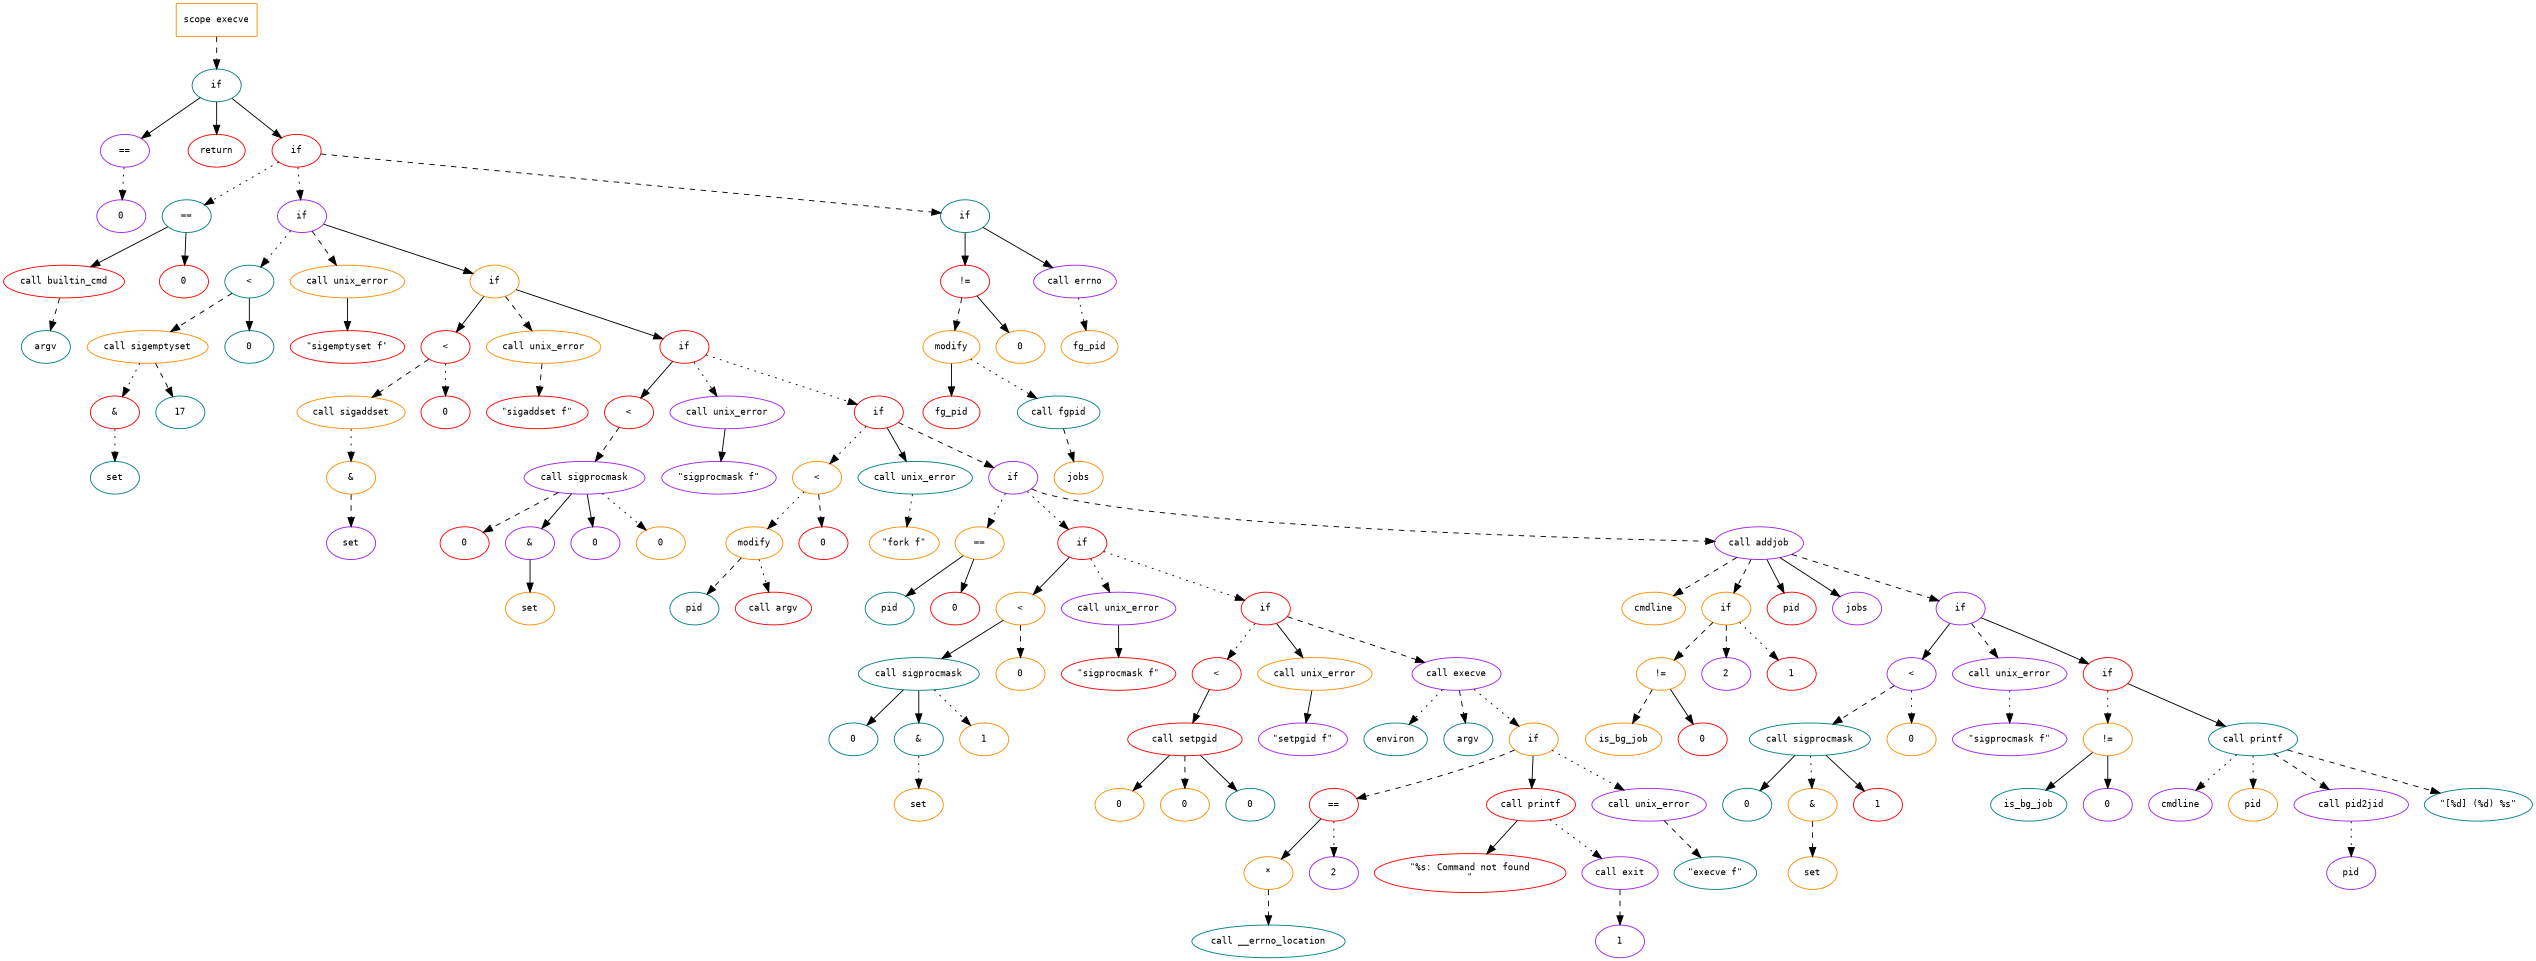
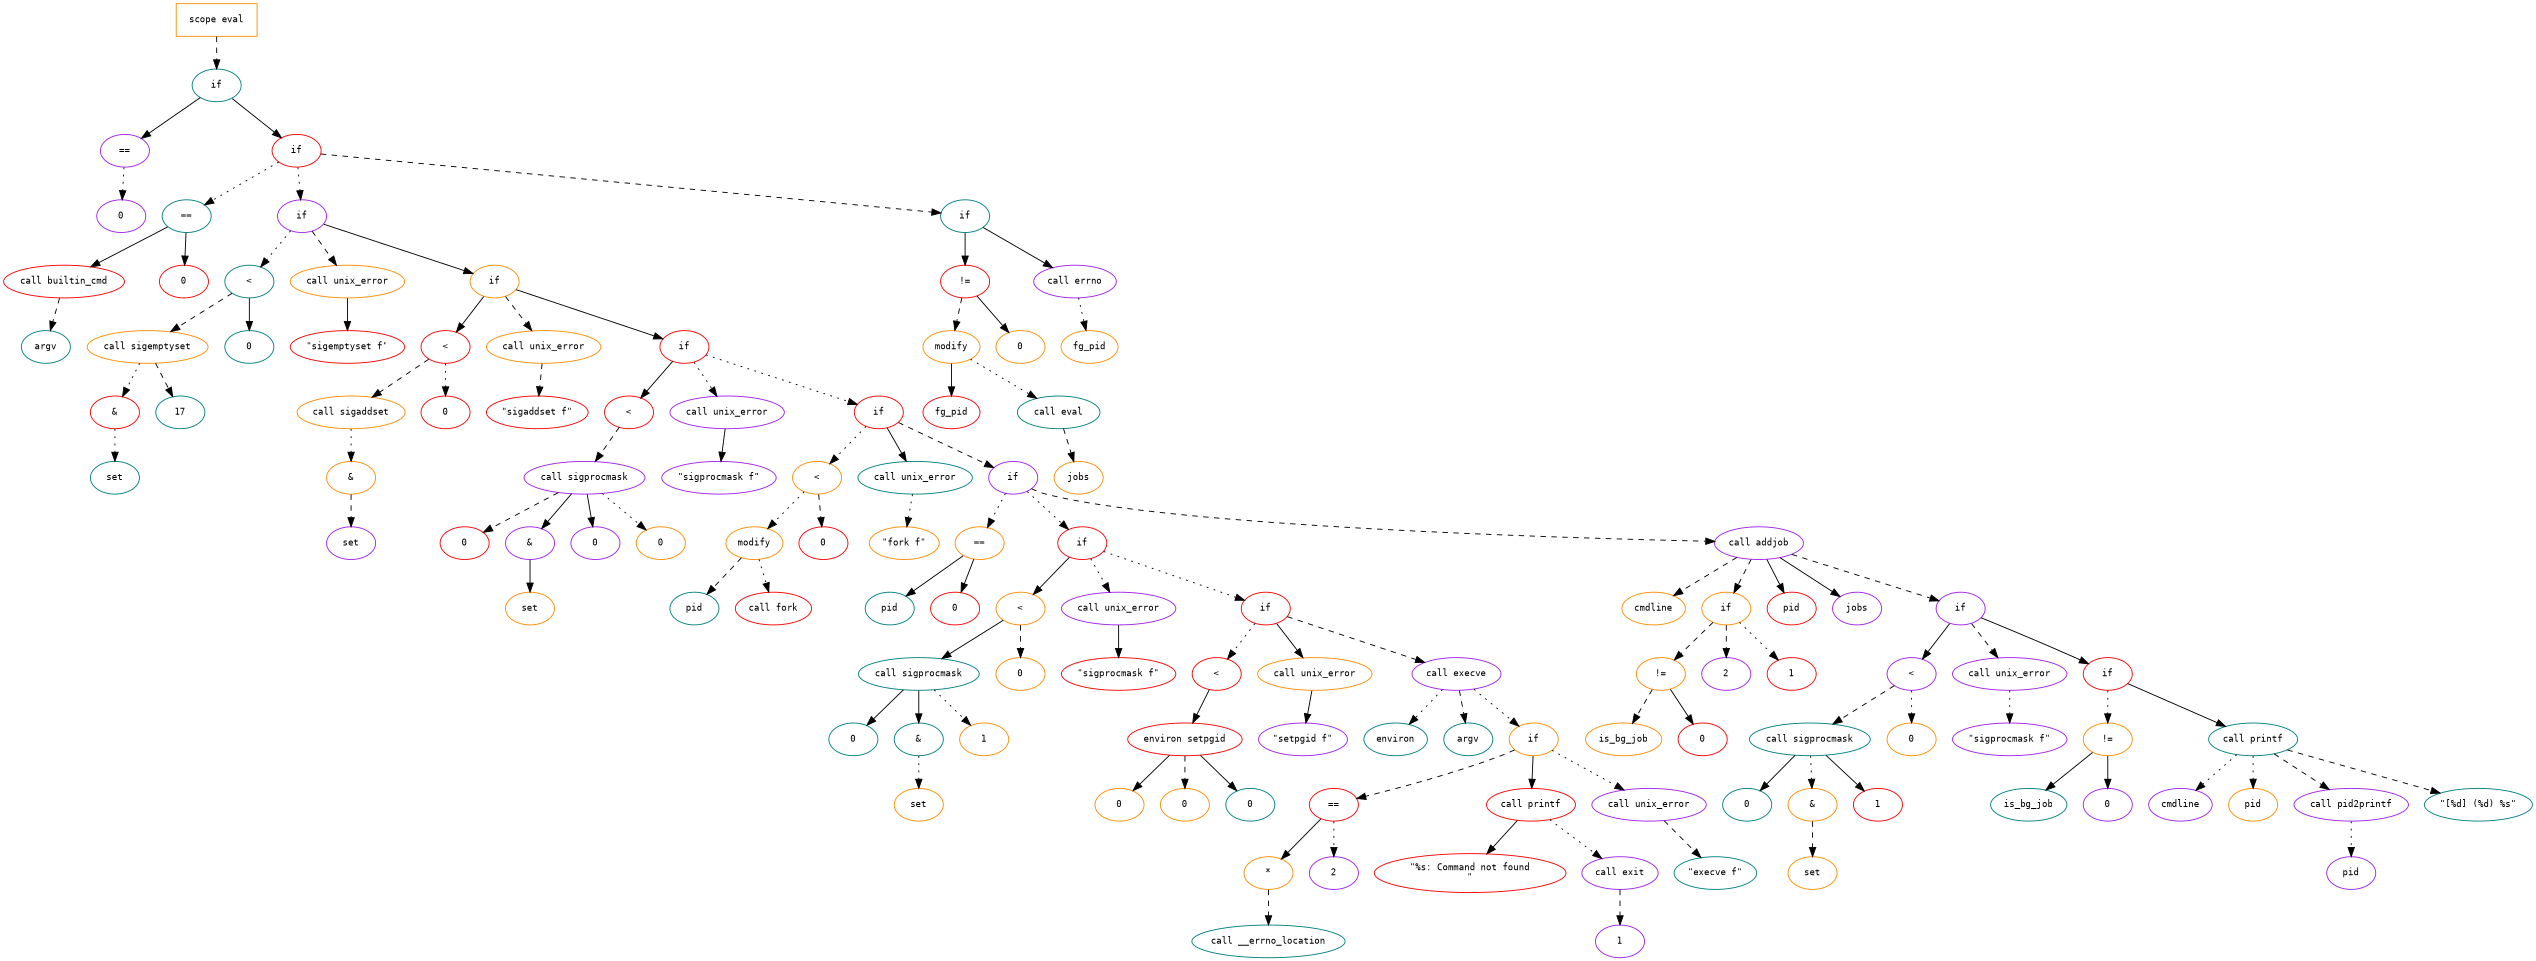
  digraph {
    fontname="DejaVu Sans Mono"
    fontsize=10
    node [color=darkorange fontname="DejaVu Sans Mono" fontsize=10 shape=ellipse]
    edge [fontname="DejaVu Sans Mono" fontsize=10 style=solid]
-   n1 [label="scope execve" shape=box]
+   n1 [label="scope eval" shape=box]
    n2 [color=teal label=if]
    n3 [color=purple label="=="]
-   n4 [color=red label=return]
    n5 [color=red label=if]
    n6 [color=purple label=0]
    n7 [color=teal label="=="]
    n8 [color=purple label=if]
    n9 [color=teal label=if]
    n10 [color=red label="call builtin_cmd"]
    n11 [color=red label=0]
    n12 [color=teal label="<"]
    n13 [label="call unix_error"]
    n14 [label=if]
    n15 [color=red label="!="]
    n16 [color=purple label="call errno"]
    n17 [color=teal label=argv]
    n18 [label="call sigemptyset"]
    n19 [color=teal label=0]
    n20 [color=red label="\"sigemptyset f\""]
    n21 [color=red label="<"]
    n22 [label="call unix_error"]
    n23 [color=red label=if]
    n24 [color=red label="&"]
    n25 [color=teal label=17]
    n26 [color=teal label=set]
    n27 [label="call sigaddset"]
    n28 [color=red label=0]
    n29 [color=red label="\"sigaddset f\""]
    n30 [color=red label="<"]
    n31 [color=purple label="call unix_error"]
    n32 [color=red label=if]
    n33 [label="&"]
    n34 [color=purple label=set]
    n35 [color=purple label="call sigprocmask"]
    n36 [color=purple label="\"sigprocmask f\""]
    n37 [label="<"]
    n38 [color=teal label="call unix_error"]
    n39 [color=purple label=if]
    n40 [color=red label=0]
    n41 [color=purple label="&"]
    n42 [color=purple label=0]
    n43 [label=0]
    n44 [label=set]
    n45 [label=modify]
    n46 [color=red label=0]
    n47 [label="\"fork f\""]
    n48 [label="=="]
    n49 [color=red label=if]
    n50 [color=purple label="call addjob"]
    n51 [color=teal label=pid]
-   n52 [color=red label="call argv"]
+   n52 [color=red label="call fork"]
    n53 [color=teal label=pid]
    n54 [color=red label=0]
    n55 [label="<"]
    n56 [color=purple label="call unix_error"]
    n57 [color=red label=if]
    n58 [label=cmdline]
    n59 [label=if]
    n60 [color=red label=pid]
    n61 [color=purple label=jobs]
    n62 [color=purple label=if]
    n63 [color=teal label="call sigprocmask"]
    n64 [label=0]
    n65 [color=red label="\"sigprocmask f\""]
    n66 [color=red label="<"]
    n67 [label="call unix_error"]
    n68 [color=purple label="call execve"]
    n69 [color=teal label=0]
    n70 [color=teal label="&"]
    n71 [label=1]
    n72 [label=set]
-   n73 [color=red label="call setpgid"]
+   n73 [color=red label="environ setpgid"]
    n74 [color=purple label="\"setpgid f\""]
    n75 [color=teal label=environ]
    n76 [color=teal label=argv]
    n77 [label=if]
    n78 [label=0]
    n79 [label=0]
    n80 [color=teal label=0]
    n81 [color=red label="=="]
    n82 [color=red label="call printf"]
    n83 [color=purple label="call unix_error"]
    n84 [label="*"]
    n85 [color=purple label=2]
    n86 [color=red label="\"%s: Command not found\n\""]
    n87 [color=purple label="call exit"]
    n88 [color=teal label="\"execve f\""]
    n89 [color=teal label="call __errno_location"]
    n90 [color=purple label=1]
    n91 [label="!="]
    n92 [color=purple label=2]
    n93 [color=red label=1]
    n94 [color=purple label="<"]
    n95 [color=purple label="call unix_error"]
    n96 [color=red label=if]
    n97 [label=is_bg_job]
    n98 [color=red label=0]
    n99 [color=teal label="call sigprocmask"]
    n100 [label=0]
    n101 [color=purple label="\"sigprocmask f\""]
    n102 [label="!="]
    n103 [color=teal label="call printf"]
    n104 [color=teal label=0]
    n105 [label="&"]
    n106 [color=red label=1]
    n107 [label=set]
    n108 [color=teal label=is_bg_job]
    n109 [color=purple label=0]
    n110 [color=purple label=cmdline]
    n111 [label=pid]
-   n112 [color=purple label="call pid2jid"]
+   n112 [color=purple label="call pid2printf"]
    n113 [color=teal label="\"[%d] (%d) %s\""]
    n114 [color=purple label=pid]
    n115 [label=modify]
    n116 [label=0]
    n117 [label=fg_pid]
    n118 [color=red label=fg_pid]
-   n119 [color=teal label="call fgpid"]
+   n119 [color=teal label="call eval"]
    n120 [label=jobs]
    n1 -> n2 [style=dashed]
    n2 -> n3
-   n2 -> n4
    n2 -> n5
    n3 -> n6 [style=dotted]
    n5 -> n7 [style=dotted]
    n5 -> n8 [style=dotted]
    n5 -> n9 [style=dashed]
    n7 -> n10
    n7 -> n11
    n8 -> n12 [style=dotted]
    n8 -> n13 [style=dashed]
    n8 -> n14
    n9 -> n15
    n9 -> n16
    n10 -> n17 [style=dashed]
    n12 -> n18 [style=dashed]
    n12 -> n19
    n13 -> n20
    n14 -> n21
    n14 -> n22 [style=dashed]
    n14 -> n23
    n15 -> n115 [style=dashed]
    n15 -> n116
    n16 -> n117 [style=dotted]
    n18 -> n24 [style=dotted]
    n18 -> n25 [style=dashed]
    n21 -> n27 [style=dashed]
    n21 -> n28 [style=dotted]
    n22 -> n29 [style=dashed]
    n23 -> n30
    n23 -> n31 [style=dotted]
    n23 -> n32 [style=dotted]
    n24 -> n26 [style=dotted]
    n27 -> n33 [style=dotted]
    n30 -> n35 [style=dashed]
    n31 -> n36
    n32 -> n37 [style=dotted]
    n32 -> n38
    n32 -> n39 [style=dashed]
    n33 -> n34 [style=dashed]
    n35 -> n40 [style=dashed]
    n35 -> n41
    n35 -> n42
    n35 -> n43 [style=dotted]
    n37 -> n45 [style=dotted]
    n37 -> n46 [style=dashed]
    n38 -> n47 [style=dotted]
    n39 -> n48 [style=dotted]
    n39 -> n49 [style=dotted]
    n39 -> n50 [style=dashed]
    n41 -> n44
    n45 -> n51 [style=dashed]
    n45 -> n52 [style=dotted]
    n48 -> n53
    n48 -> n54
    n49 -> n55
    n49 -> n56 [style=dotted]
    n49 -> n57 [style=dotted]
    n50 -> n58 [style=dashed]
    n50 -> n59 [style=dashed]
    n50 -> n60
    n50 -> n61
    n50 -> n62 [style=dashed]
    n55 -> n63
    n55 -> n64 [style=dashed]
    n56 -> n65
    n57 -> n66 [style=dotted]
    n57 -> n67
    n57 -> n68 [style=dashed]
    n59 -> n91 [style=dashed]
    n59 -> n92 [style=dashed]
    n59 -> n93 [style=dotted]
    n62 -> n94
    n62 -> n95 [style=dashed]
    n62 -> n96
    n63 -> n69
    n63 -> n70
    n63 -> n71 [style=dotted]
    n66 -> n73
    n67 -> n74
    n68 -> n75 [style=dotted]
    n68 -> n76 [style=dashed]
    n68 -> n77 [style=dotted]
    n70 -> n72 [style=dotted]
    n73 -> n78
    n73 -> n79 [style=dashed]
    n73 -> n80
    n77 -> n81 [style=dashed]
    n77 -> n82
    n77 -> n83 [style=dotted]
    n81 -> n84
    n81 -> n85 [style=dotted]
    n82 -> n86
    n82 -> n87 [style=dotted]
    n83 -> n88 [style=dashed]
    n84 -> n89 [style=dashed]
    n87 -> n90 [style=dashed]
    n91 -> n97 [style=dashed]
    n91 -> n98
    n94 -> n99 [style=dashed]
    n94 -> n100 [style=dotted]
    n95 -> n101 [style=dotted]
    n96 -> n102 [style=dotted]
    n96 -> n103
    n99 -> n104
    n99 -> n105 [style=dotted]
    n99 -> n106
    n102 -> n108
    n102 -> n109
    n103 -> n110 [style=dotted]
    n103 -> n111 [style=dotted]
    n103 -> n112 [style=dashed]
    n103 -> n113 [style=dashed]
    n105 -> n107 [style=dashed]
    n112 -> n114 [style=dotted]
    n115 -> n118
    n115 -> n119 [style=dotted]
    n119 -> n120 [style=dashed]
  }
